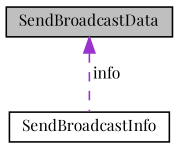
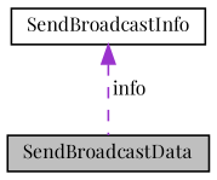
  digraph {
    fontname="Playfair Display"
    node [color=black fontname="Playfair Display" fontsize=10 shape=record style=filled]
    n1 [fillcolor=grey75 fontcolor=black height=0.2 label=SendBroadcastData width=0.4]
    n2 [fillcolor=white height=0.2 label=SendBroadcastInfo width=0.4]
-   n1 -> n2 [color=darkorchid3 dir=back fontname="Playfair Display" fontsize=10 label=" info" labelfontname=Helvetica labelfontsize=10 style=dashed]
+   n2 -> n1 [color=darkorchid3 dir=back fontname="Playfair Display" fontsize=10 label=" info" labelfontname=Helvetica labelfontsize=10 style=dashed]
  }
